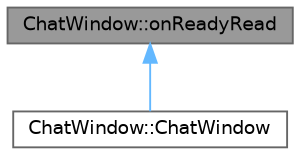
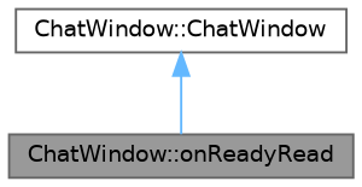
  digraph {
    rankdir=TB
    node [fontname=Helvetica fontsize=10 shape=box style=filled]
    n1 [color=gray40 fillcolor=grey60 fontcolor=black height=0.2 label="ChatWindow::onReadyRead" width=0.4]
    n2 [color=grey40 fillcolor=white height=0.2 label="ChatWindow::ChatWindow" width=0.4]
-   n1 -> n2 [color=steelblue1 dir=back fontname=Helvetica fontsize=10 labelfontname=Helvetica labelfontsize=10 style=solid]
+   n2 -> n1 [color=steelblue1 dir=back fontname=Helvetica fontsize=10 labelfontname=Helvetica labelfontsize=10 style=solid]
  }
